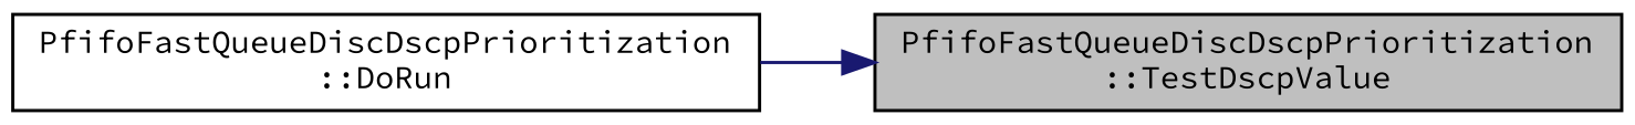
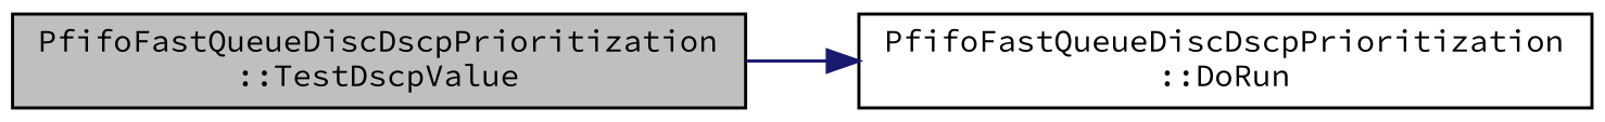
  digraph {
    rankdir=RL
    fontname="Source Code Pro"
    node [color=black fontname="Source Code Pro" fontsize=10 shape=record style=filled]
    n1 [fillcolor=grey75 fontcolor=black height=0.2 label="PfifoFastQueueDiscDscpPrioritization\l::TestDscpValue" width=0.4]
    n2 [fillcolor=white height=0.2 label="PfifoFastQueueDiscDscpPrioritization\l::DoRun" width=0.4]
-   n1 -> n2 [color=midnightblue dir=back fontname="Source Code Pro" fontsize=10 labelfontname=Helvetica labelfontsize=10 style=solid]
+   n2 -> n1 [color=midnightblue dir=back fontname="Source Code Pro" fontsize=10 labelfontname=Helvetica labelfontsize=10 style=solid]
  }
